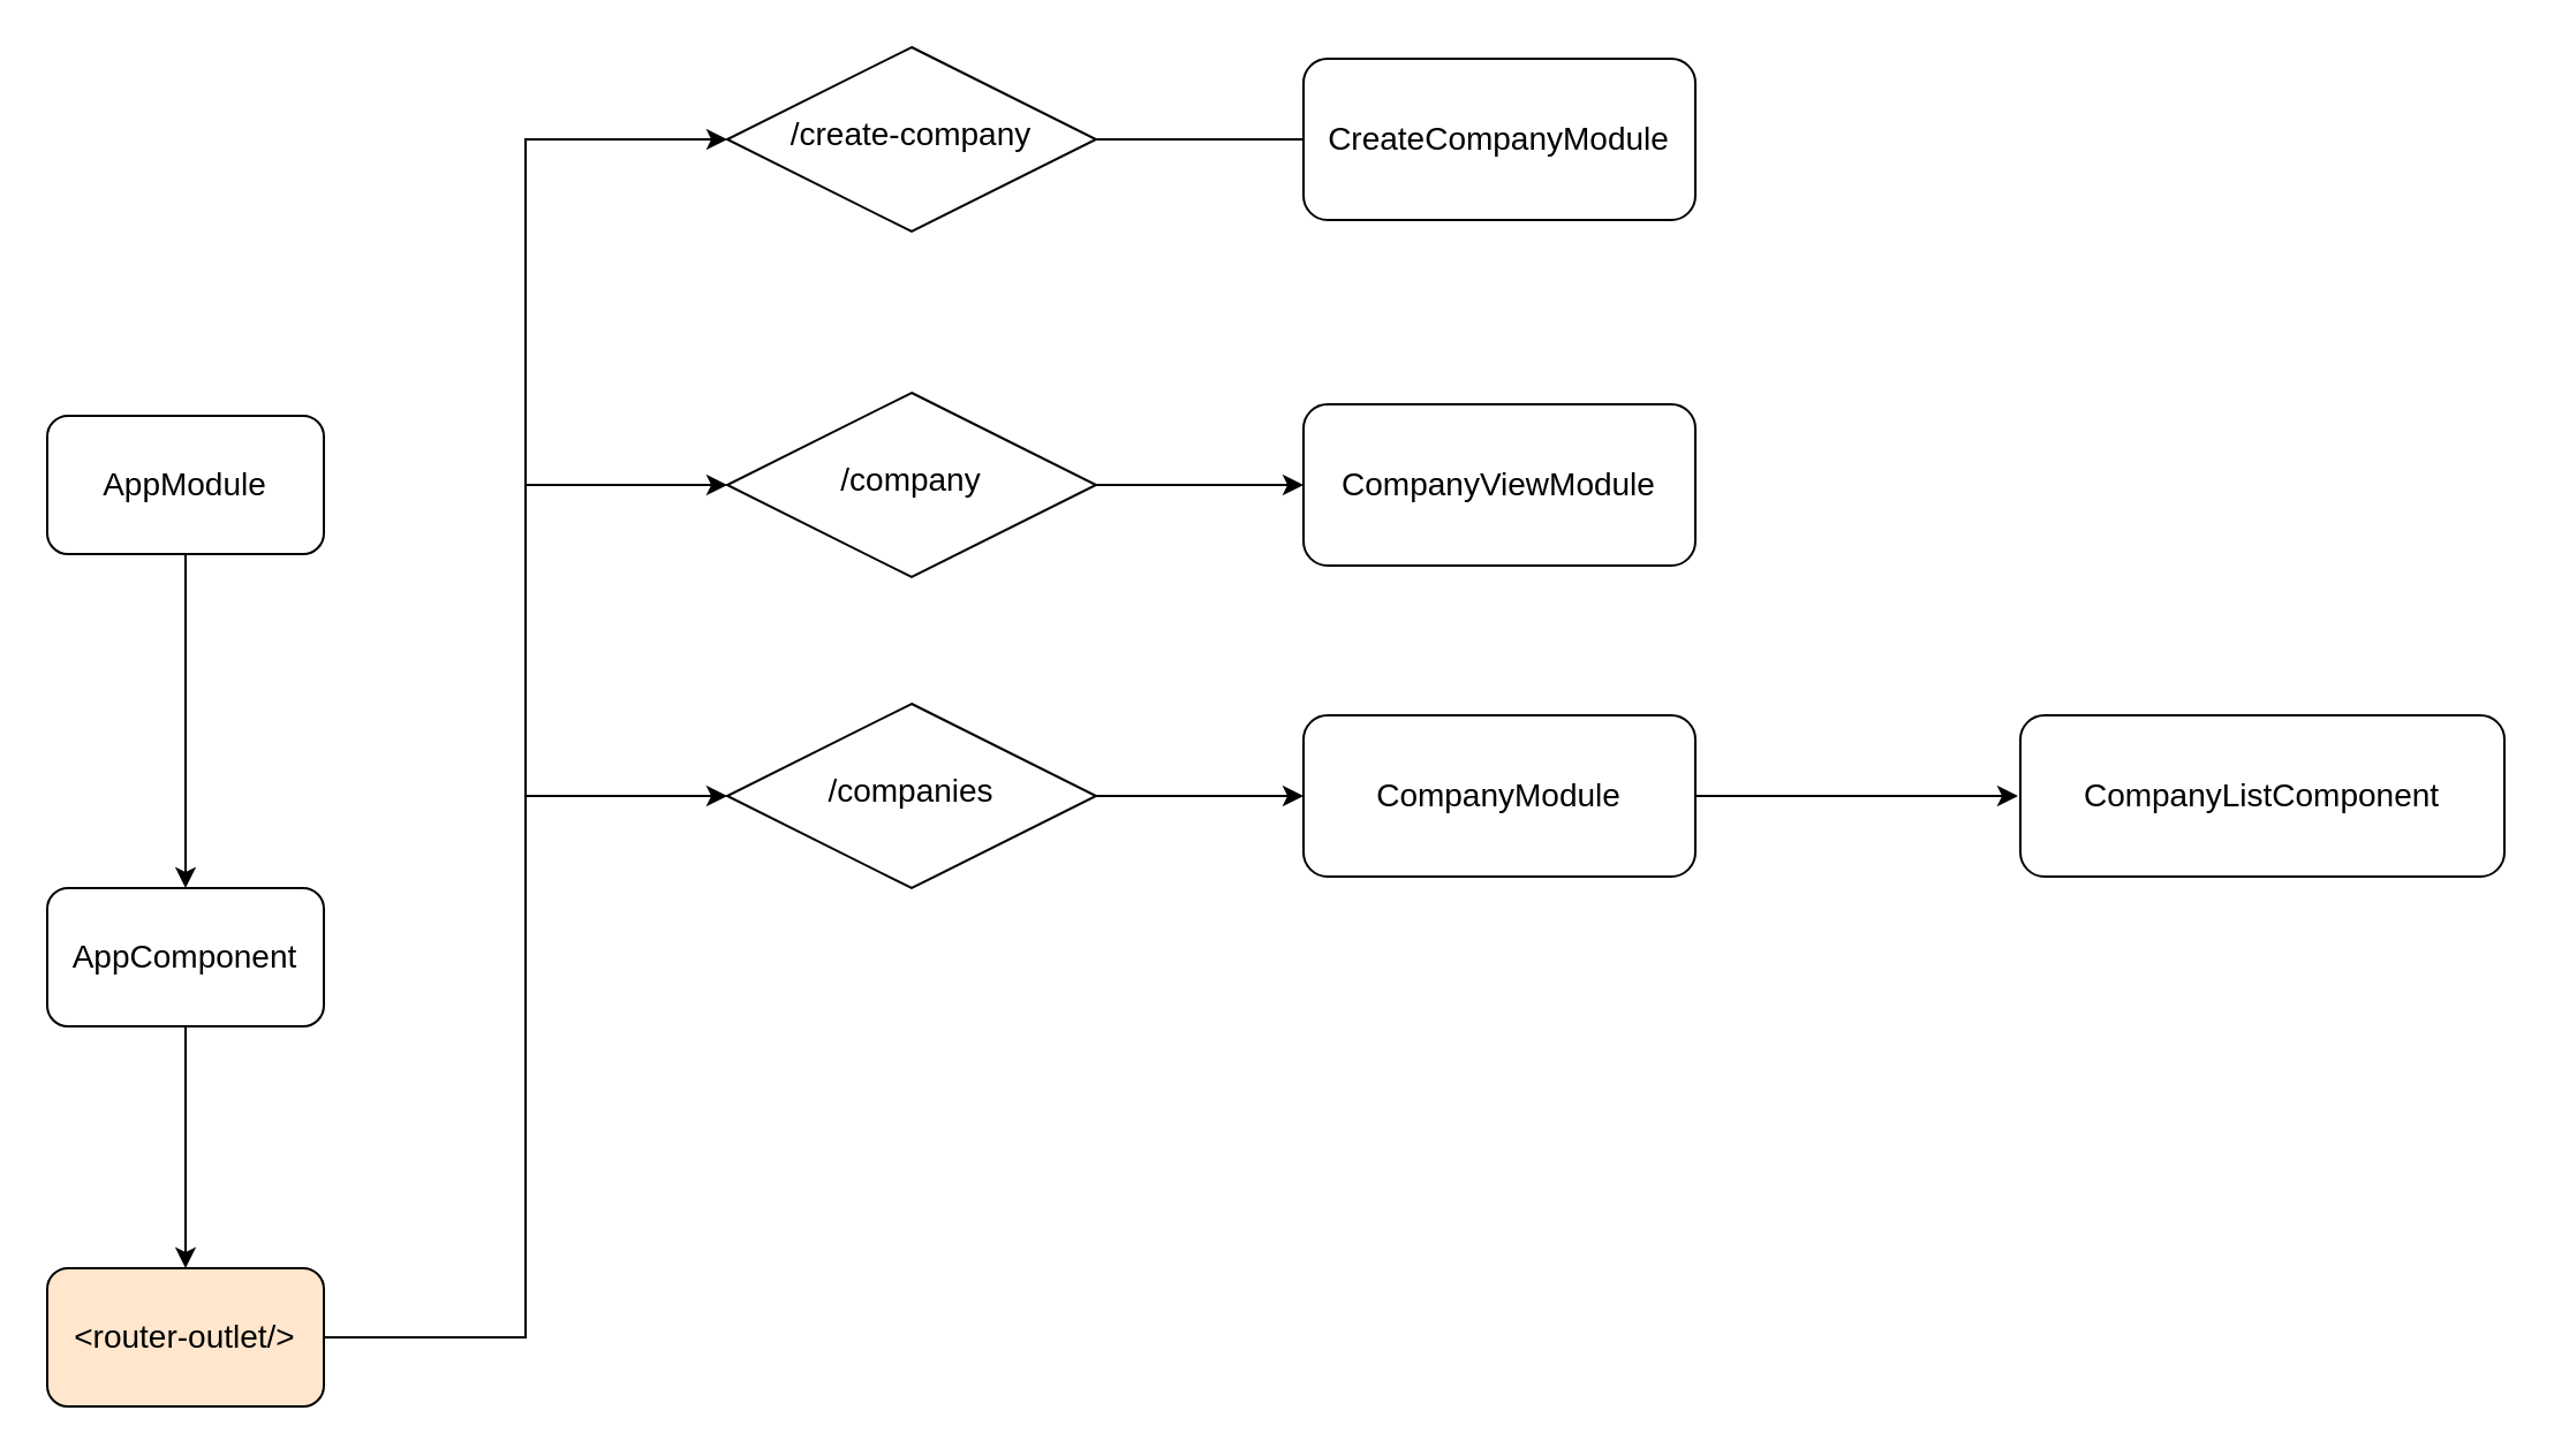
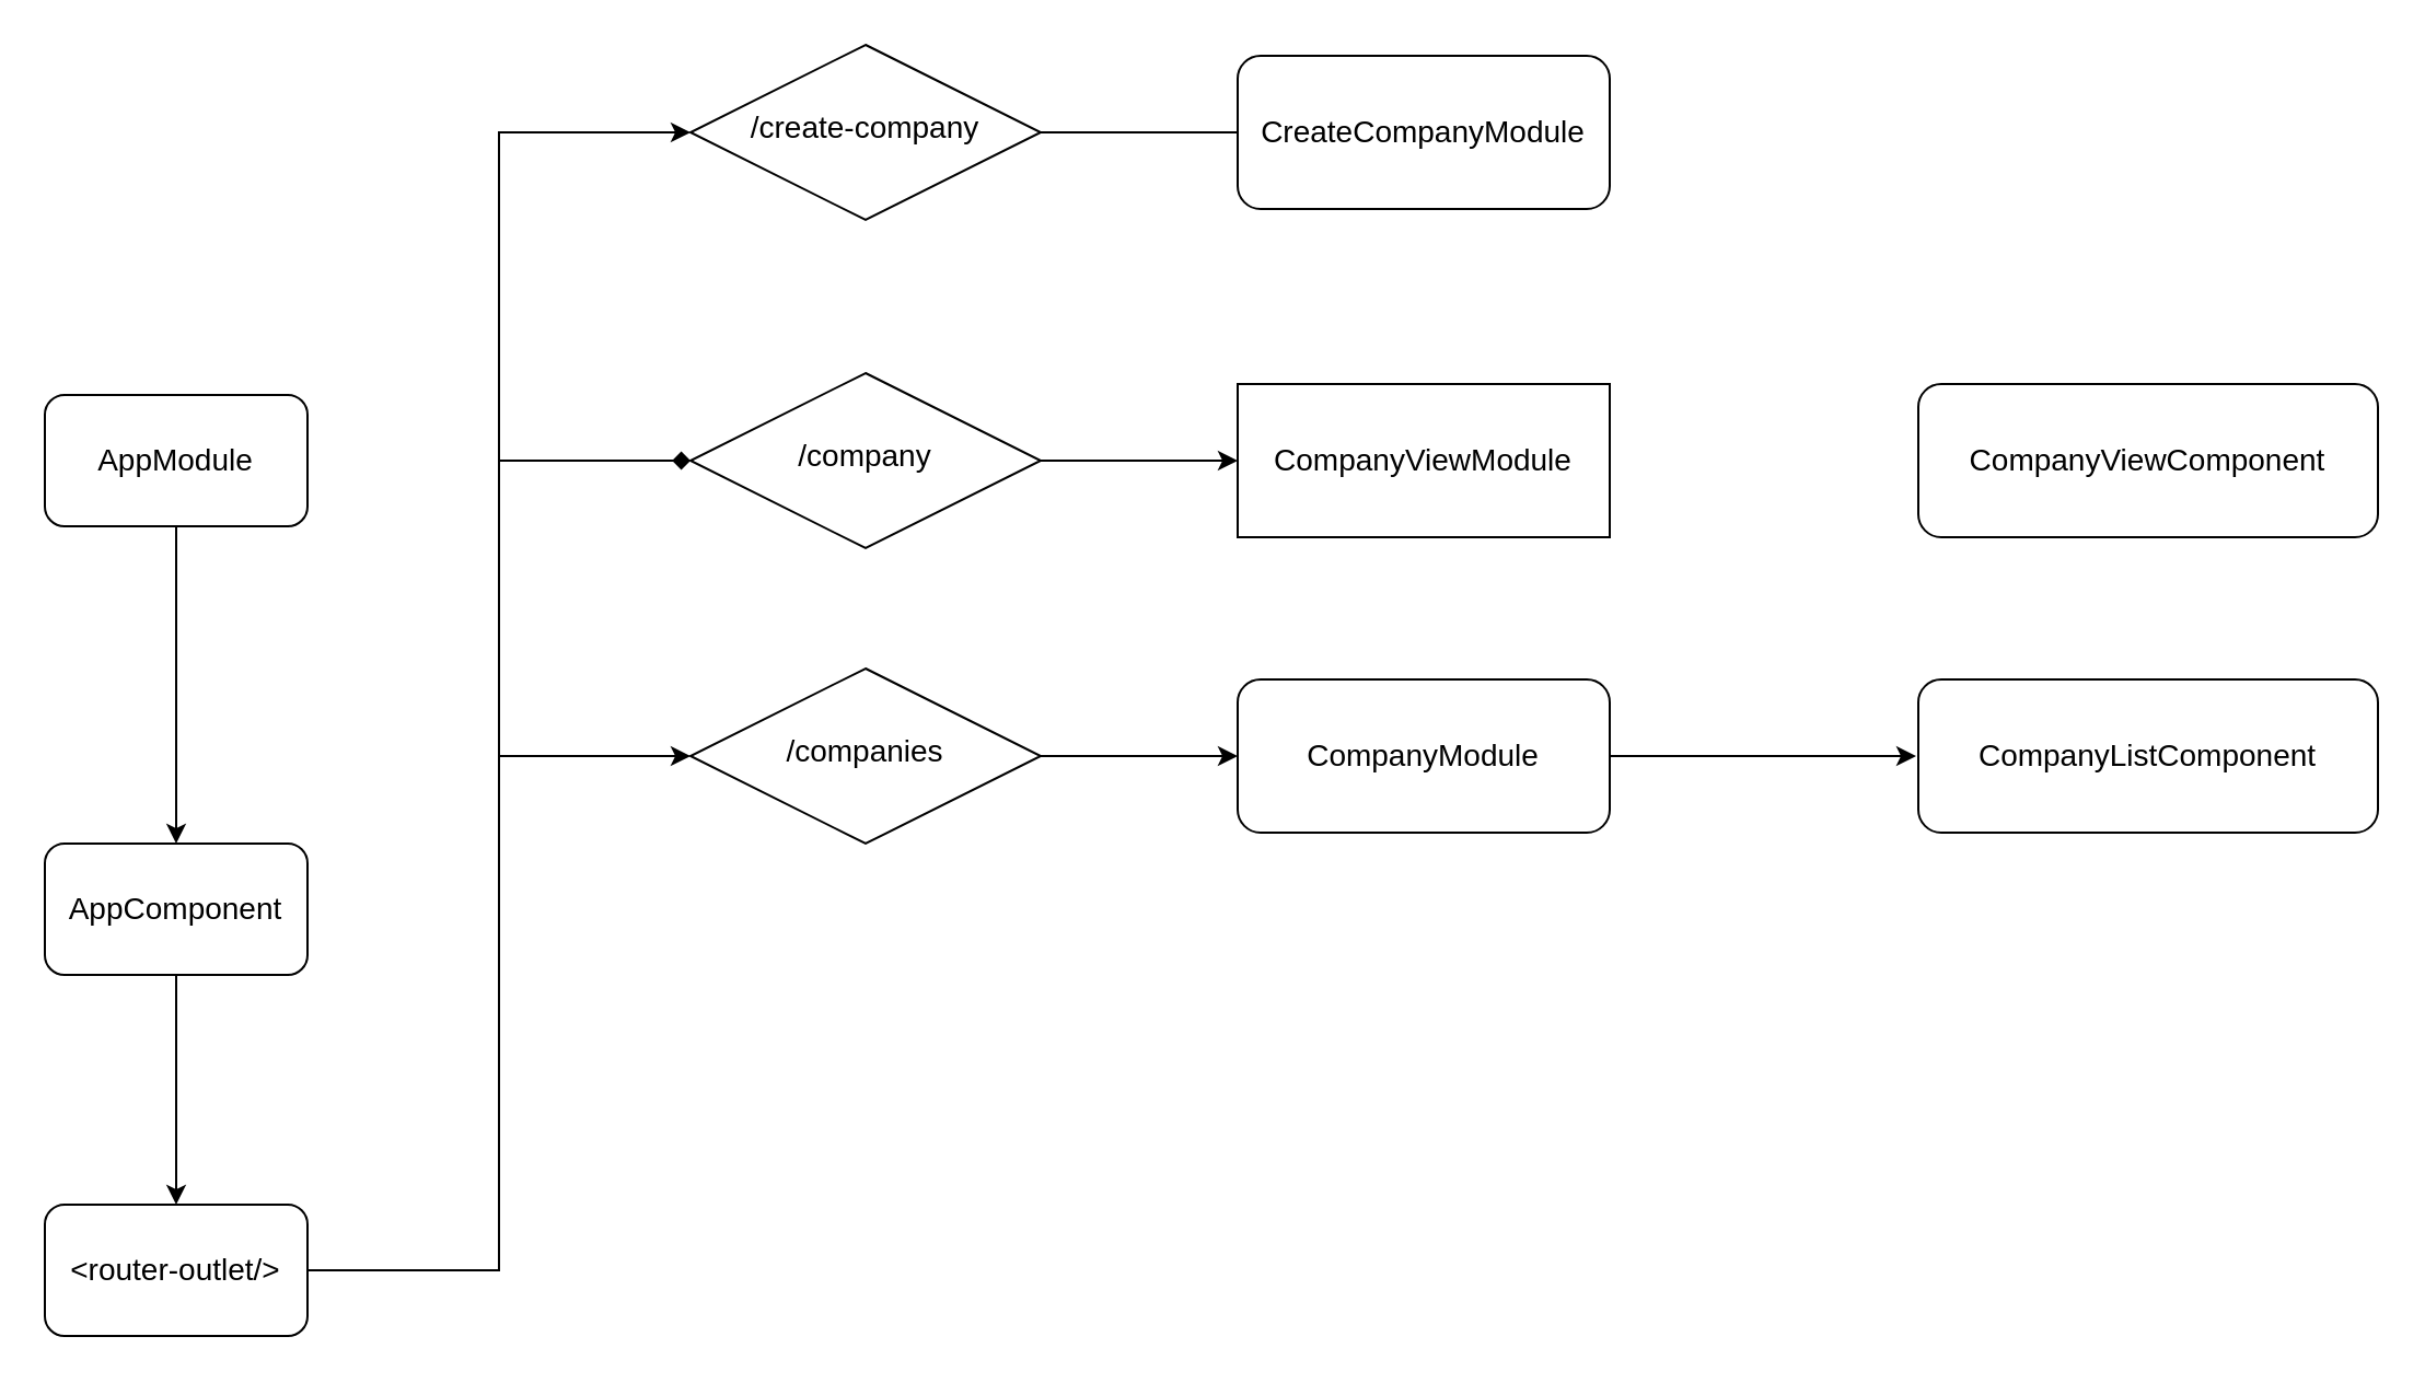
  <mxCell id="0" />
  <mxCell id="1" parent="0" />
  <mxCell id="2" style="edgeStyle=orthogonalEdgeStyle;rounded=0;orthogonalLoop=1;jettySize=auto;html=1;endArrow=none;" parent="1" source="3" target="12" edge="1"><mxGeometry relative="1" as="geometry" /></mxCell>
  <mxCell id="3" value="/create-company" style="rhombus;whiteSpace=wrap;html=1;shadow=0;fontFamily=Helvetica;fontSize=14;align=center;strokeWidth=1;spacing=6;spacingTop=-4;rounded=0;" parent="1" vertex="1"><mxGeometry x="315" y="20" width="160" height="80" as="geometry" /></mxCell>
  <mxCell id="4" style="edgeStyle=orthogonalEdgeStyle;rounded=0;orthogonalLoop=1;jettySize=auto;html=1;" parent="1" source="5" target="7" edge="1"><mxGeometry relative="1" as="geometry"><mxPoint x="305" y="205" as="targetPoint" /></mxGeometry></mxCell>
  <mxCell id="5" value="AppModule" style="rounded=1;whiteSpace=wrap;html=1;fontSize=14;" parent="1" vertex="1"><mxGeometry x="20" y="180" width="120" height="60" as="geometry" /></mxCell>
  <mxCell id="6" style="edgeStyle=orthogonalEdgeStyle;rounded=0;orthogonalLoop=1;jettySize=auto;html=1;" parent="1" source="7" target="11" edge="1"><mxGeometry relative="1" as="geometry"><mxPoint x="305" y="365" as="targetPoint" /></mxGeometry></mxCell>
  <mxCell id="7" value="AppComponent" style="rounded=1;whiteSpace=wrap;html=1;fontSize=14;" parent="1" vertex="1"><mxGeometry x="20" y="385" width="120" height="60" as="geometry" /></mxCell>
  <mxCell id="8" style="edgeStyle=orthogonalEdgeStyle;rounded=0;orthogonalLoop=1;jettySize=auto;html=1;entryX=0;entryY=0.5;entryDx=0;entryDy=0;" parent="1" source="11" target="3" edge="1"><mxGeometry relative="1" as="geometry" /></mxCell>
- <mxCell id="9" style="edgeStyle=orthogonalEdgeStyle;rounded=0;jumpSize=6;orthogonalLoop=1;jettySize=auto;html=1;entryX=0;entryY=0.5;entryDx=0;entryDy=0;fontSize=14;startArrow=none;startFill=0;endArrow=classic;endFill=1;endSize=6;strokeWidth=1;" parent="1" source="11" target="14" edge="1"><mxGeometry relative="1" as="geometry" /></mxCell>
+ <mxCell id="9" style="edgeStyle=orthogonalEdgeStyle;rounded=0;jumpSize=6;orthogonalLoop=1;jettySize=auto;html=1;entryX=0;entryY=0.5;entryDx=0;entryDy=0;fontSize=14;startArrow=none;startFill=0;endArrow=diamond;endFill=1;endSize=6;strokeWidth=1;" parent="1" source="11" target="14" edge="1"><mxGeometry relative="1" as="geometry" /></mxCell>
  <mxCell id="10" style="edgeStyle=orthogonalEdgeStyle;rounded=0;jumpSize=6;orthogonalLoop=1;jettySize=auto;html=1;entryX=0;entryY=0.5;entryDx=0;entryDy=0;fontSize=14;startArrow=none;startFill=0;endArrow=classic;endFill=1;endSize=6;strokeWidth=1;" parent="1" source="11" target="18" edge="1"><mxGeometry relative="1" as="geometry" /></mxCell>
- <mxCell id="11" value="&amp;lt;router-outlet/&amp;gt;" style="rounded=1;whiteSpace=wrap;html=1;fontSize=14;fillColor=#ffe6cc;" parent="1" vertex="1"><mxGeometry x="20" y="550" width="120" height="60" as="geometry" /></mxCell>
+ <mxCell id="11" value="&amp;lt;router-outlet/&amp;gt;" style="rounded=1;whiteSpace=wrap;html=1;fontSize=14;" parent="1" vertex="1"><mxGeometry x="20" y="550" width="120" height="60" as="geometry" /></mxCell>
  <mxCell id="12" value="CreateCompanyModule" style="rounded=1;whiteSpace=wrap;html=1;fontSize=14;" parent="1" vertex="1"><mxGeometry x="565" y="25" width="170" height="70" as="geometry" /></mxCell>
  <mxCell id="13" style="edgeStyle=orthogonalEdgeStyle;rounded=0;orthogonalLoop=1;jettySize=auto;html=1;" parent="1" source="14" target="16" edge="1"><mxGeometry relative="1" as="geometry" /></mxCell>
  <mxCell id="14" value="/company" style="rhombus;whiteSpace=wrap;html=1;shadow=0;fontFamily=Helvetica;fontSize=14;align=center;strokeWidth=1;spacing=6;spacingTop=-4;rounded=0;" parent="1" vertex="1"><mxGeometry x="315" y="170" width="160" height="80" as="geometry" /></mxCell>
- <mxCell id="16" value="CompanyViewModule" style="rounded=1;whiteSpace=wrap;html=1;fontSize=14;" parent="1" vertex="1"><mxGeometry x="565" y="175" width="170" height="70" as="geometry" /></mxCell>
+ <mxCell id="15" value="CompanyViewComponent" style="rounded=1;whiteSpace=wrap;html=1;fontSize=14;glass=0;strokeWidth=1;shadow=0;" parent="1" vertex="1"><mxGeometry x="876" y="175" width="210" height="70" as="geometry" /></mxCell>
+ <mxCell id="16" value="CompanyViewModule" style="whiteSpace=wrap;html=1;fontSize=14;rounded=0;" parent="1" vertex="1"><mxGeometry x="565" y="175" width="170" height="70" as="geometry" /></mxCell>
  <mxCell id="17" style="edgeStyle=orthogonalEdgeStyle;rounded=0;jumpSize=6;orthogonalLoop=1;jettySize=auto;html=1;fontSize=14;startArrow=none;startFill=0;endArrow=classic;endFill=1;endSize=6;strokeWidth=1;" parent="1" source="18" target="20" edge="1"><mxGeometry relative="1" as="geometry" /></mxCell>
  <mxCell id="18" value="/companies" style="rhombus;whiteSpace=wrap;html=1;shadow=0;fontFamily=Helvetica;fontSize=14;align=center;strokeWidth=1;spacing=6;spacingTop=-4;rounded=0;" parent="1" vertex="1"><mxGeometry x="315" y="305" width="160" height="80" as="geometry" /></mxCell>
  <mxCell id="19" style="edgeStyle=orthogonalEdgeStyle;rounded=0;jumpSize=6;orthogonalLoop=1;jettySize=auto;html=1;fontSize=14;startArrow=none;startFill=0;endArrow=classic;endFill=1;endSize=6;strokeWidth=1;" parent="1" source="20" edge="1"><mxGeometry relative="1" as="geometry"><mxPoint x="875" y="345" as="targetPoint" /></mxGeometry></mxCell>
  <mxCell id="20" value="CompanyModule" style="rounded=1;whiteSpace=wrap;html=1;fontSize=14;" parent="1" vertex="1"><mxGeometry x="565" y="310" width="170" height="70" as="geometry" /></mxCell>
  <mxCell id="21" value="CompanyListComponent" style="rounded=1;whiteSpace=wrap;html=1;fontSize=14;glass=0;strokeWidth=1;shadow=0;" parent="1" vertex="1"><mxGeometry x="876" y="310" width="210" height="70" as="geometry" /></mxCell>
